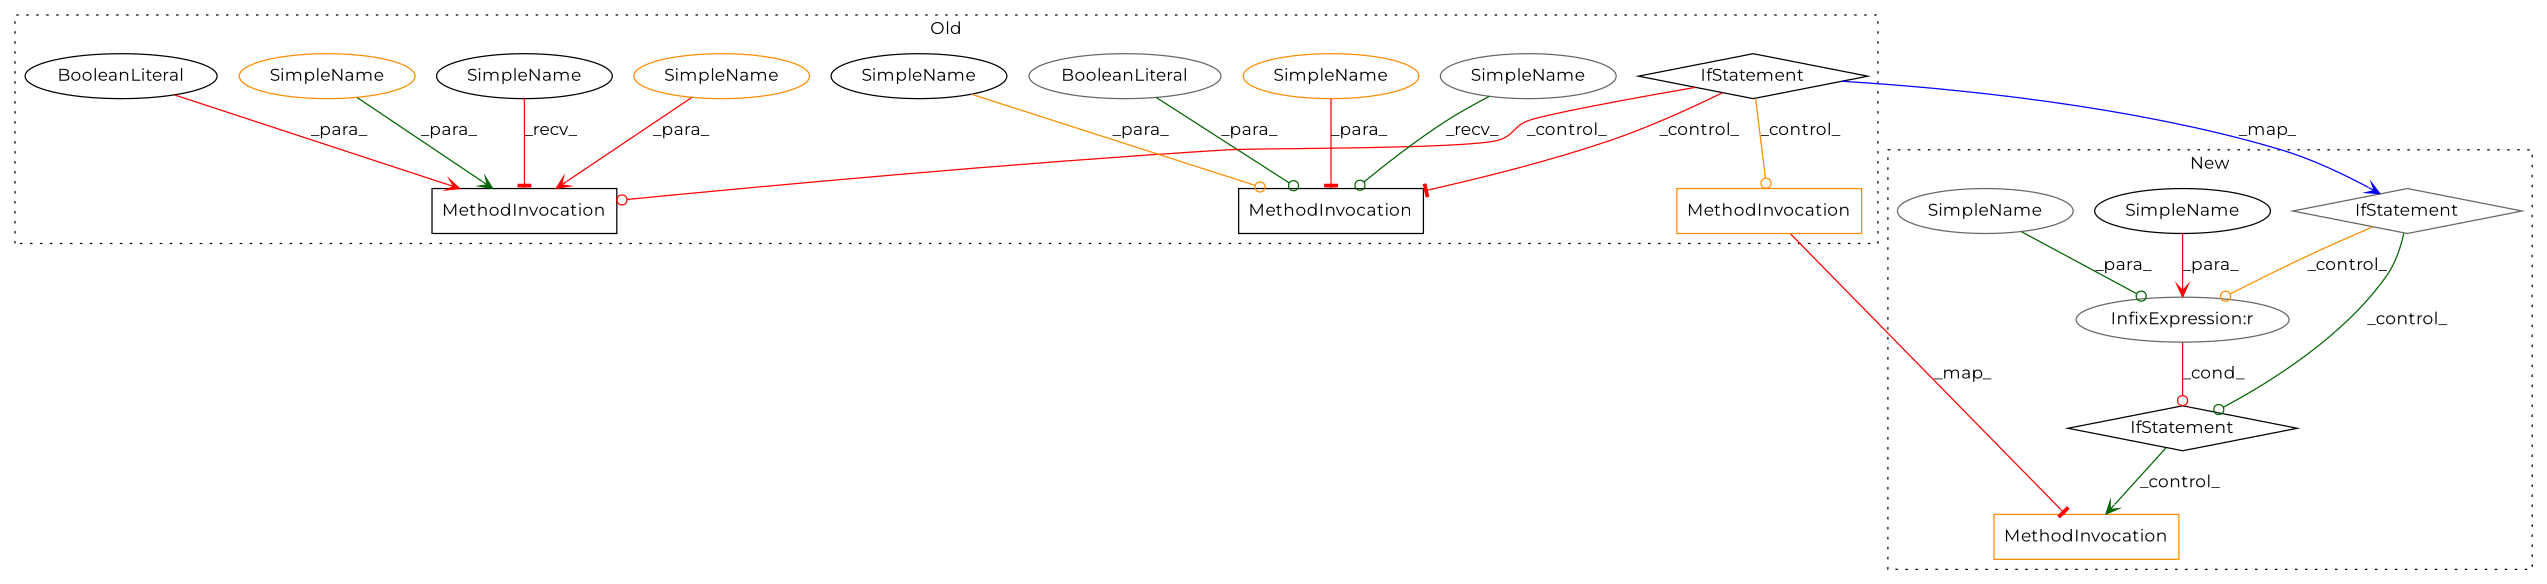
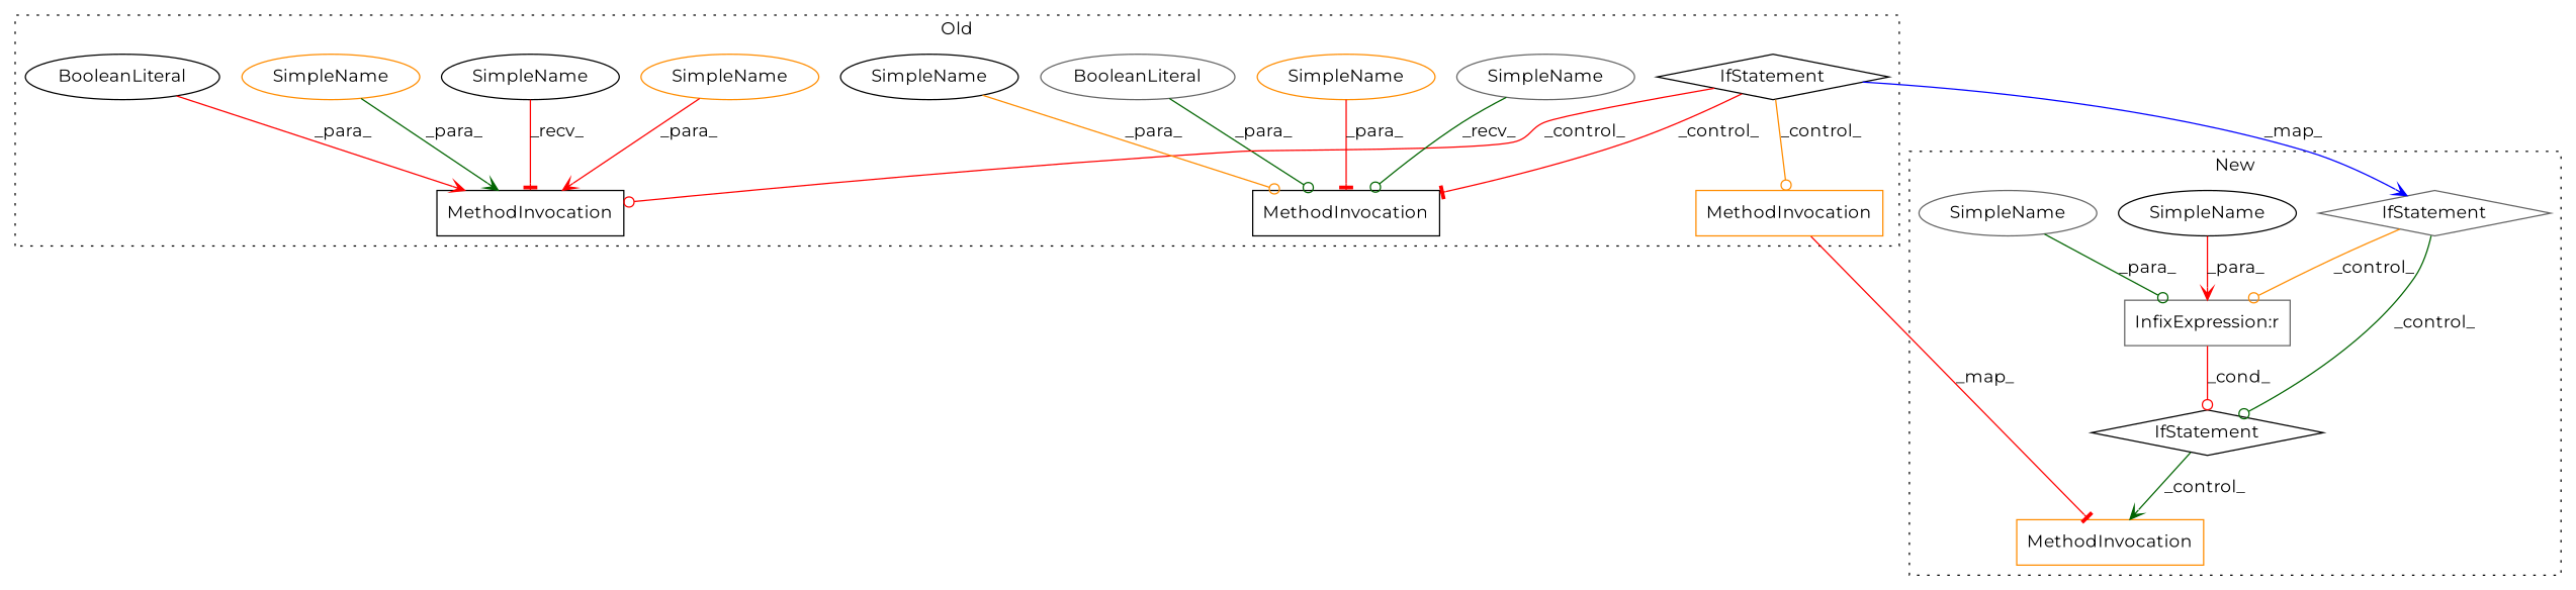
  digraph {
    fontname=Montserrat
    node [a=42 l="15,1" shape=ellipse color=black fontname=Montserrat]
    edge [color=red arrowhead=odot fontname=Montserrat]
    n1 [a=9 l=4 label=BooleanLiteral s=11101 color=gray40]
    n2 [a=9 l=4 label=BooleanLiteral s=11226]
    n3 [a=25 l="9,5" label=IfStatement s="10910,10942" shape=diamond]
    n4 [a=32 label=MethodInvocation s="11457,11503" shape=box color=darkorange]
    n5 [a=32 label=MethodInvocation s="11059,11105" shape=box]
    n6 [a=32 label=MethodInvocation s="11184,11230" shape=box]
    n7 [l=14 label=SimpleName s=11199 color=darkorange]
    n8 [l=25 label=SimpleName s=11033 color=gray40]
    n9 [l=25 label=SimpleName s=11158]
    n10 [l=14 label=SimpleName s=11074 color=darkorange]
    n11 [l=9 label=SimpleName s=11090]
    n12 [l=9 label=SimpleName s=11215 color=darkorange]
    n13 [a=25 l="9,6" label=IfStatement s="13308,13344" shape=diamond]
    n14 [a=25 l="4,37" label=IfStatement s="13050,13080" shape=diamond color=gray40]
    n15 [a=32 label=MethodInvocation s="13488,13534" shape=box color=darkorange]
    n16 [l=17 label=SimpleName s=13327]
    n17 [l=6 label=SimpleName s=13317 color=gray40]
-   n18 [a=27 l=4 label="InfixExpression:r" s=13323 color=gray40]
+   n18 [a=27 l=4 label="InfixExpression:r" s=13323 shape=box color=gray40]
    subgraph cluster_1 {
      label=Old
      style=dotted
      n1
      n2
      n3
      n4
      n5
      n6
      n7
      n8
      n9
      n10
      n11
      n12
    }
    subgraph cluster_2 {
      label=New
      style=dotted
      n13
      n14
      n15
      n16
      n17
      n18
    }
    n1 -> n5 [label=_para_ color=darkgreen]
    n2 -> n6 [label=_para_ arrowhead=vee]
    n3 -> n4 [label=_control_ color=darkorange]
    n3 -> n5 [label=_control_ arrowhead=tee]
    n3 -> n6 [label=_control_]
    n3 -> n14 [label=_map_ color=blue arrowhead=vee]
    n4 -> n15 [label=_map_ arrowhead=tee]
    n7 -> n6 [label=_para_ color=darkgreen arrowhead=vee]
    n8 -> n5 [label=_recv_ color=darkgreen]
    n9 -> n6 [label=_recv_ arrowhead=tee]
    n10 -> n5 [label=_para_ arrowhead=tee]
    n11 -> n5 [label=_para_ color=darkorange]
    n12 -> n6 [label=_para_ arrowhead=vee]
    n13 -> n15 [label=_control_ color=darkgreen arrowhead=vee]
    n14 -> n13 [label=_control_ color=darkgreen]
    n14 -> n18 [label=_control_ color=darkorange]
    n16 -> n18 [label=_para_ arrowhead=vee]
    n17 -> n18 [label=_para_ color=darkgreen]
    n18 -> n13 [label=_cond_]
  }
